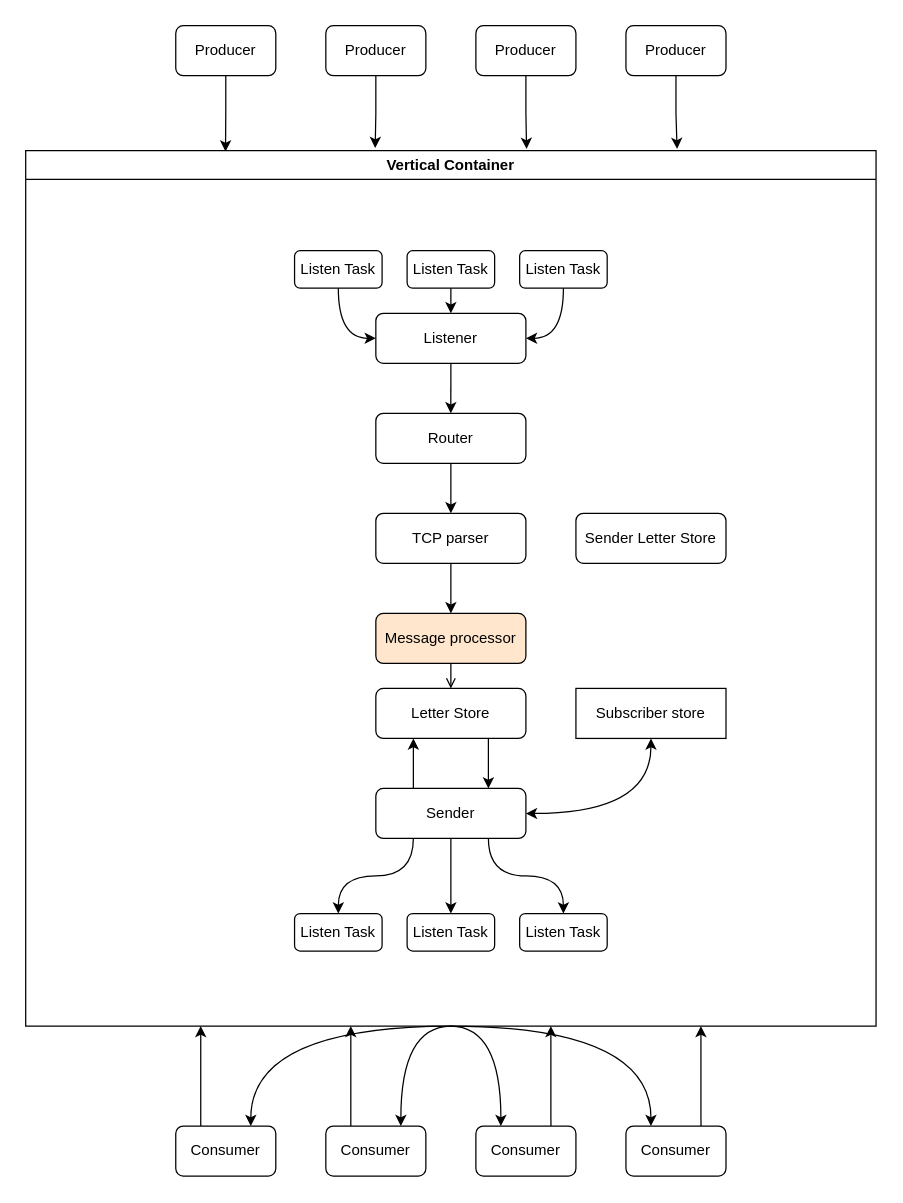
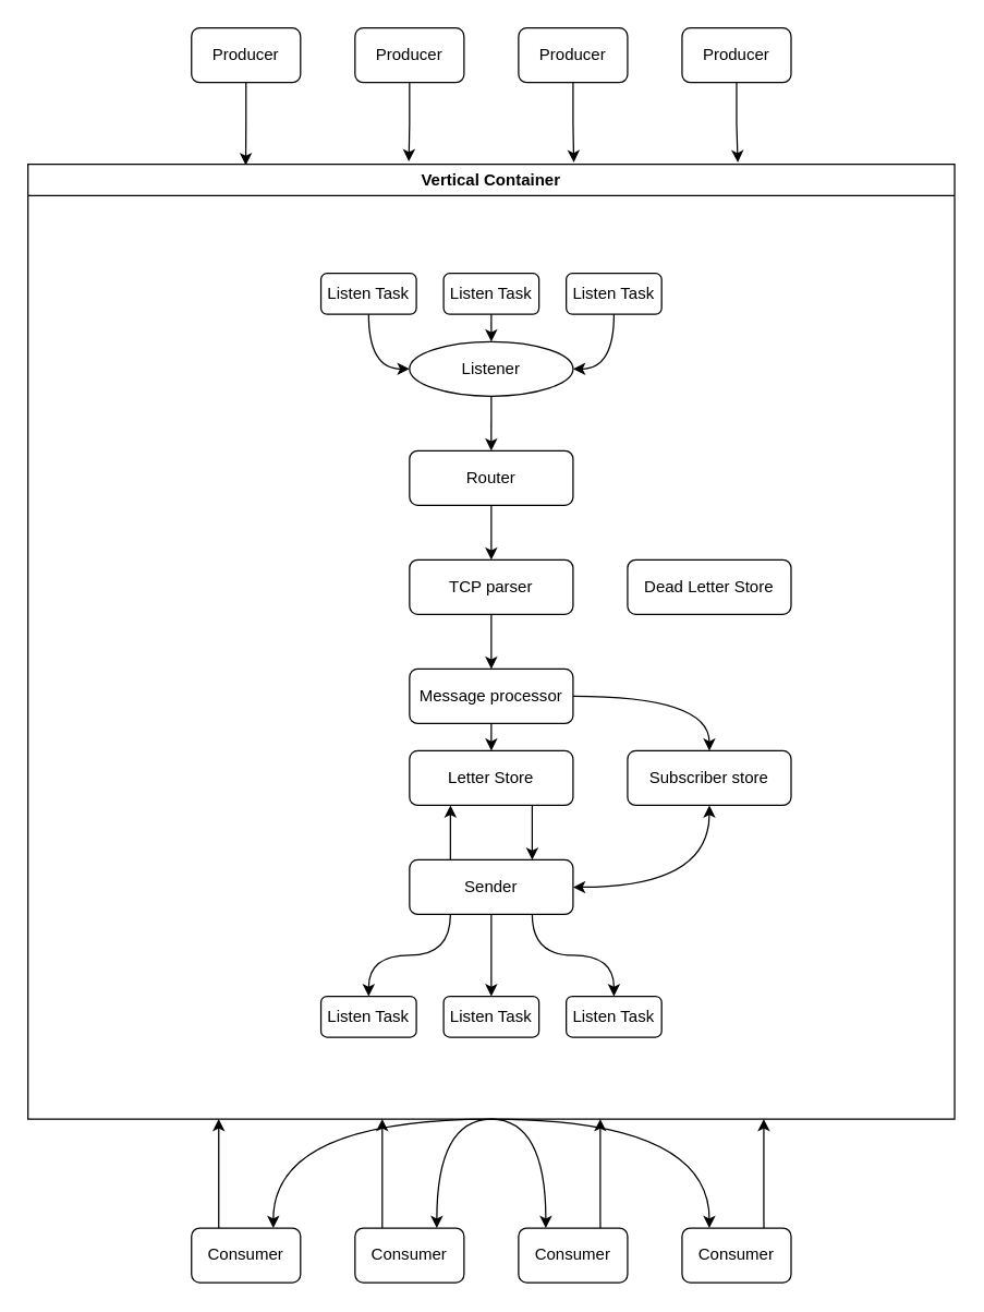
  <mxCell id="0" />
  <mxCell id="1" parent="0" />
  <mxCell id="2" style="edgeStyle=orthogonalEdgeStyle;rounded=0;orthogonalLoop=1;jettySize=auto;html=1;exitX=0.5;exitY=1;exitDx=0;exitDy=0;entryX=0.235;entryY=0.001;entryDx=0;entryDy=0;entryPerimeter=0;" parent="1" source="3" target="14" edge="1"><mxGeometry relative="1" as="geometry" /></mxCell>
  <mxCell id="3" value="Producer&lt;br&gt;" style="rounded=1;whiteSpace=wrap;html=1;" parent="1" vertex="1"><mxGeometry x="140" y="20" width="80" height="40" as="geometry" /></mxCell>
  <mxCell id="4" style="edgeStyle=orthogonalEdgeStyle;rounded=0;orthogonalLoop=1;jettySize=auto;html=1;exitX=0.5;exitY=1;exitDx=0;exitDy=0;entryX=0.589;entryY=-0.002;entryDx=0;entryDy=0;entryPerimeter=0;" parent="1" source="5" target="14" edge="1"><mxGeometry relative="1" as="geometry" /></mxCell>
  <mxCell id="5" value="Producer&lt;br&gt;" style="rounded=1;whiteSpace=wrap;html=1;" parent="1" vertex="1"><mxGeometry x="380" y="20" width="80" height="40" as="geometry" /></mxCell>
  <mxCell id="6" style="edgeStyle=orthogonalEdgeStyle;rounded=0;orthogonalLoop=1;jettySize=auto;html=1;exitX=0.5;exitY=1;exitDx=0;exitDy=0;entryX=0.411;entryY=-0.003;entryDx=0;entryDy=0;entryPerimeter=0;" parent="1" source="7" target="14" edge="1"><mxGeometry relative="1" as="geometry" /></mxCell>
  <mxCell id="7" value="Producer&lt;br&gt;" style="rounded=1;whiteSpace=wrap;html=1;" parent="1" vertex="1"><mxGeometry x="260" y="20" width="80" height="40" as="geometry" /></mxCell>
  <mxCell id="8" style="edgeStyle=orthogonalEdgeStyle;rounded=0;orthogonalLoop=1;jettySize=auto;html=1;exitX=0.5;exitY=1;exitDx=0;exitDy=0;entryX=0.766;entryY=-0.002;entryDx=0;entryDy=0;entryPerimeter=0;" parent="1" source="9" target="14" edge="1"><mxGeometry relative="1" as="geometry" /></mxCell>
  <mxCell id="9" value="Producer&lt;br&gt;" style="rounded=1;whiteSpace=wrap;html=1;" parent="1" vertex="1"><mxGeometry x="500" y="20" width="80" height="40" as="geometry" /></mxCell>
  <mxCell id="10" style="edgeStyle=orthogonalEdgeStyle;curved=1;rounded=0;orthogonalLoop=1;jettySize=auto;html=1;exitX=0.5;exitY=1;exitDx=0;exitDy=0;entryX=0.75;entryY=0;entryDx=0;entryDy=0;" parent="1" target="44" edge="1"><mxGeometry relative="1" as="geometry"><mxPoint x="360" y="820" as="sourcePoint" /></mxGeometry></mxCell>
  <mxCell id="11" style="edgeStyle=orthogonalEdgeStyle;curved=1;rounded=0;orthogonalLoop=1;jettySize=auto;html=1;exitX=0.5;exitY=1;exitDx=0;exitDy=0;entryX=0.75;entryY=0;entryDx=0;entryDy=0;" parent="1" target="48" edge="1"><mxGeometry relative="1" as="geometry"><mxPoint x="360" y="820" as="sourcePoint" /></mxGeometry></mxCell>
  <mxCell id="12" style="edgeStyle=orthogonalEdgeStyle;curved=1;rounded=0;orthogonalLoop=1;jettySize=auto;html=1;exitX=0.5;exitY=1;exitDx=0;exitDy=0;entryX=0.25;entryY=0;entryDx=0;entryDy=0;" parent="1" target="46" edge="1"><mxGeometry relative="1" as="geometry"><mxPoint x="360" y="820" as="sourcePoint" /></mxGeometry></mxCell>
  <mxCell id="13" style="edgeStyle=orthogonalEdgeStyle;curved=1;rounded=0;orthogonalLoop=1;jettySize=auto;html=1;exitX=0.5;exitY=1;exitDx=0;exitDy=0;entryX=0.25;entryY=0;entryDx=0;entryDy=0;" parent="1" target="50" edge="1"><mxGeometry relative="1" as="geometry"><mxPoint x="360" y="820" as="sourcePoint" /></mxGeometry></mxCell>
  <mxCell id="14" value="Vertical Container" style="swimlane;whiteSpace=wrap;html=1;" parent="1" vertex="1"><mxGeometry x="20" y="120" width="680" height="700" as="geometry" /></mxCell>
  <mxCell id="15" style="edgeStyle=orthogonalEdgeStyle;curved=1;rounded=0;orthogonalLoop=1;jettySize=auto;html=1;exitX=0.5;exitY=1;exitDx=0;exitDy=0;" parent="14" source="16" edge="1"><mxGeometry relative="1" as="geometry"><mxPoint x="339.957" y="210" as="targetPoint" /></mxGeometry></mxCell>
- <mxCell id="16" value="Listener" style="rounded=1;whiteSpace=wrap;html=1;" parent="14" vertex="1"><mxGeometry x="280" y="130" width="120" height="40" as="geometry" /></mxCell>
+ <mxCell id="16" value="Listener" style="ellipse;whiteSpace=wrap;html=1;" parent="14" vertex="1"><mxGeometry x="280" y="130" width="120" height="40" as="geometry" /></mxCell>
  <mxCell id="17" style="edgeStyle=orthogonalEdgeStyle;curved=1;rounded=0;orthogonalLoop=1;jettySize=auto;html=1;exitX=0.5;exitY=1;exitDx=0;exitDy=0;entryX=0.5;entryY=0;entryDx=0;entryDy=0;" parent="14" source="18" target="33" edge="1"><mxGeometry relative="1" as="geometry" /></mxCell>
  <mxCell id="18" value="Router" style="rounded=1;whiteSpace=wrap;html=1;" parent="14" vertex="1"><mxGeometry x="280" y="210" width="120" height="40" as="geometry" /></mxCell>
  <mxCell id="19" style="edgeStyle=orthogonalEdgeStyle;curved=1;rounded=0;orthogonalLoop=1;jettySize=auto;html=1;exitX=0.5;exitY=1;exitDx=0;exitDy=0;entryX=0.5;entryY=0;entryDx=0;entryDy=0;" parent="14" source="33" target="22" edge="1"><mxGeometry relative="1" as="geometry" /></mxCell>
- <mxCell id="20" style="edgeStyle=orthogonalEdgeStyle;curved=1;rounded=0;orthogonalLoop=1;jettySize=auto;html=1;exitX=0.5;exitY=1;exitDx=0;exitDy=0;entryX=0.5;entryY=0;entryDx=0;entryDy=0;endArrow=open;" parent="14" source="22" target="26" edge="1"><mxGeometry relative="1" as="geometry" /></mxCell>
- <mxCell id="22" value="Message processor" style="rounded=1;whiteSpace=wrap;html=1;fillColor=#ffe6cc;" parent="14" vertex="1"><mxGeometry x="280" y="370" width="120" height="40" as="geometry" /></mxCell>
+ <mxCell id="20" style="edgeStyle=orthogonalEdgeStyle;curved=1;rounded=0;orthogonalLoop=1;jettySize=auto;html=1;exitX=0.5;exitY=1;exitDx=0;exitDy=0;entryX=0.5;entryY=0;entryDx=0;entryDy=0;" parent="14" source="22" target="26" edge="1"><mxGeometry relative="1" as="geometry" /></mxCell>
+ <mxCell id="21" style="edgeStyle=orthogonalEdgeStyle;curved=1;rounded=0;orthogonalLoop=1;jettySize=auto;html=1;exitX=1;exitY=0.5;exitDx=0;exitDy=0;entryX=0.5;entryY=0;entryDx=0;entryDy=0;" parent="14" source="22" target="24" edge="1"><mxGeometry relative="1" as="geometry" /></mxCell>
+ <mxCell id="22" value="Message processor" style="rounded=1;whiteSpace=wrap;html=1;" parent="14" vertex="1"><mxGeometry x="280" y="370" width="120" height="40" as="geometry" /></mxCell>
  <mxCell id="23" style="edgeStyle=orthogonalEdgeStyle;curved=1;rounded=0;orthogonalLoop=1;jettySize=auto;html=1;exitX=0.5;exitY=1;exitDx=0;exitDy=0;entryX=1;entryY=0.5;entryDx=0;entryDy=0;startArrow=classic;startFill=1;" parent="14" source="24" target="31" edge="1"><mxGeometry relative="1" as="geometry" /></mxCell>
- <mxCell id="24" value="Subscriber store" style="whiteSpace=wrap;html=1;rounded=0;" parent="14" vertex="1"><mxGeometry x="440" y="430" width="120" height="40" as="geometry" /></mxCell>
+ <mxCell id="24" value="Subscriber store" style="rounded=1;whiteSpace=wrap;html=1;" parent="14" vertex="1"><mxGeometry x="440" y="430" width="120" height="40" as="geometry" /></mxCell>
  <mxCell id="25" style="edgeStyle=orthogonalEdgeStyle;curved=1;rounded=0;orthogonalLoop=1;jettySize=auto;html=1;exitX=0.75;exitY=1;exitDx=0;exitDy=0;entryX=0.75;entryY=0;entryDx=0;entryDy=0;" parent="14" source="26" target="31" edge="1"><mxGeometry relative="1" as="geometry" /></mxCell>
  <mxCell id="26" value="Letter Store" style="rounded=1;whiteSpace=wrap;html=1;" parent="14" vertex="1"><mxGeometry x="280" y="430" width="120" height="40" as="geometry" /></mxCell>
  <mxCell id="27" style="edgeStyle=orthogonalEdgeStyle;curved=1;rounded=0;orthogonalLoop=1;jettySize=auto;html=1;exitX=0.25;exitY=0;exitDx=0;exitDy=0;entryX=0.25;entryY=1;entryDx=0;entryDy=0;" parent="14" source="31" target="26" edge="1"><mxGeometry relative="1" as="geometry" /></mxCell>
  <mxCell id="28" style="edgeStyle=orthogonalEdgeStyle;curved=1;rounded=0;orthogonalLoop=1;jettySize=auto;html=1;exitX=0.25;exitY=1;exitDx=0;exitDy=0;entryX=0.5;entryY=0;entryDx=0;entryDy=0;" edge="1" parent="14" source="31" target="37"><mxGeometry relative="1" as="geometry" /></mxCell>
  <mxCell id="29" style="edgeStyle=orthogonalEdgeStyle;curved=1;rounded=0;orthogonalLoop=1;jettySize=auto;html=1;exitX=0.5;exitY=1;exitDx=0;exitDy=0;entryX=0.5;entryY=0;entryDx=0;entryDy=0;" edge="1" parent="14" source="31" target="38"><mxGeometry relative="1" as="geometry" /></mxCell>
  <mxCell id="30" style="edgeStyle=orthogonalEdgeStyle;curved=1;rounded=0;orthogonalLoop=1;jettySize=auto;html=1;exitX=0.75;exitY=1;exitDx=0;exitDy=0;entryX=0.5;entryY=0;entryDx=0;entryDy=0;" edge="1" parent="14" source="31" target="39"><mxGeometry relative="1" as="geometry" /></mxCell>
  <mxCell id="31" value="Sender" style="rounded=1;whiteSpace=wrap;html=1;" parent="14" vertex="1"><mxGeometry x="280" y="510" width="120" height="40" as="geometry" /></mxCell>
- <mxCell id="32" value="Sender Letter Store" style="rounded=1;whiteSpace=wrap;html=1;" parent="14" vertex="1"><mxGeometry x="440" y="290" width="120" height="40" as="geometry" /></mxCell>
+ <mxCell id="32" value="Dead Letter Store" style="rounded=1;whiteSpace=wrap;html=1;" parent="14" vertex="1"><mxGeometry x="440" y="290" width="120" height="40" as="geometry" /></mxCell>
  <mxCell id="33" value="TCP parser" style="rounded=1;whiteSpace=wrap;html=1;" parent="14" vertex="1"><mxGeometry x="280" y="290" width="120" height="40" as="geometry" /></mxCell>
  <mxCell id="34" value="Listen Task" style="rounded=1;whiteSpace=wrap;html=1;" vertex="1" parent="14"><mxGeometry x="215" y="80" width="70" height="30" as="geometry" /></mxCell>
  <mxCell id="35" value="Listen Task" style="rounded=1;whiteSpace=wrap;html=1;" vertex="1" parent="14"><mxGeometry x="305" y="80" width="70" height="30" as="geometry" /></mxCell>
  <mxCell id="36" value="Listen Task" style="rounded=1;whiteSpace=wrap;html=1;" vertex="1" parent="14"><mxGeometry x="395" y="80" width="70" height="30" as="geometry" /></mxCell>
  <mxCell id="37" value="Listen Task" style="rounded=1;whiteSpace=wrap;html=1;" vertex="1" parent="14"><mxGeometry x="215" y="610" width="70" height="30" as="geometry" /></mxCell>
  <mxCell id="38" value="Listen Task" style="rounded=1;whiteSpace=wrap;html=1;" vertex="1" parent="14"><mxGeometry x="305" y="610" width="70" height="30" as="geometry" /></mxCell>
  <mxCell id="39" value="Listen Task" style="rounded=1;whiteSpace=wrap;html=1;" vertex="1" parent="14"><mxGeometry x="395" y="610" width="70" height="30" as="geometry" /></mxCell>
  <mxCell id="40" style="edgeStyle=orthogonalEdgeStyle;curved=1;rounded=0;orthogonalLoop=1;jettySize=auto;html=1;exitX=0.5;exitY=1;exitDx=0;exitDy=0;entryX=0;entryY=0.5;entryDx=0;entryDy=0;" edge="1" parent="14" source="34" target="16"><mxGeometry relative="1" as="geometry" /></mxCell>
  <mxCell id="41" style="edgeStyle=orthogonalEdgeStyle;curved=1;rounded=0;orthogonalLoop=1;jettySize=auto;html=1;exitX=0.5;exitY=1;exitDx=0;exitDy=0;entryX=0.5;entryY=0;entryDx=0;entryDy=0;" edge="1" parent="14" source="35" target="16"><mxGeometry relative="1" as="geometry" /></mxCell>
  <mxCell id="42" style="edgeStyle=orthogonalEdgeStyle;curved=1;rounded=0;orthogonalLoop=1;jettySize=auto;html=1;exitX=0.5;exitY=1;exitDx=0;exitDy=0;entryX=1;entryY=0.5;entryDx=0;entryDy=0;" edge="1" parent="14" source="36" target="16"><mxGeometry relative="1" as="geometry" /></mxCell>
  <mxCell id="43" style="edgeStyle=orthogonalEdgeStyle;curved=1;rounded=0;orthogonalLoop=1;jettySize=auto;html=1;exitX=0.25;exitY=0;exitDx=0;exitDy=0;" parent="1" source="44" edge="1"><mxGeometry relative="1" as="geometry"><mxPoint x="159.957" y="820" as="targetPoint" /></mxGeometry></mxCell>
  <mxCell id="44" value="Consumer" style="rounded=1;whiteSpace=wrap;html=1;" parent="1" vertex="1"><mxGeometry x="140" y="900" width="80" height="40" as="geometry" /></mxCell>
  <mxCell id="45" style="edgeStyle=orthogonalEdgeStyle;curved=1;rounded=0;orthogonalLoop=1;jettySize=auto;html=1;exitX=0.75;exitY=0;exitDx=0;exitDy=0;" parent="1" source="46" edge="1"><mxGeometry relative="1" as="geometry"><mxPoint x="439.957" y="820" as="targetPoint" /></mxGeometry></mxCell>
  <mxCell id="46" value="Consumer" style="rounded=1;whiteSpace=wrap;html=1;" parent="1" vertex="1"><mxGeometry x="380" y="900" width="80" height="40" as="geometry" /></mxCell>
  <mxCell id="47" style="edgeStyle=orthogonalEdgeStyle;curved=1;rounded=0;orthogonalLoop=1;jettySize=auto;html=1;exitX=0.25;exitY=0;exitDx=0;exitDy=0;" parent="1" source="48" edge="1"><mxGeometry relative="1" as="geometry"><mxPoint x="279.957" y="820" as="targetPoint" /></mxGeometry></mxCell>
  <mxCell id="48" value="Consumer" style="rounded=1;whiteSpace=wrap;html=1;" parent="1" vertex="1"><mxGeometry x="260" y="900" width="80" height="40" as="geometry" /></mxCell>
  <mxCell id="49" style="edgeStyle=orthogonalEdgeStyle;curved=1;rounded=0;orthogonalLoop=1;jettySize=auto;html=1;exitX=0.75;exitY=0;exitDx=0;exitDy=0;" parent="1" source="50" edge="1"><mxGeometry relative="1" as="geometry"><mxPoint x="559.957" y="820" as="targetPoint" /></mxGeometry></mxCell>
  <mxCell id="50" value="Consumer" style="rounded=1;whiteSpace=wrap;html=1;" parent="1" vertex="1"><mxGeometry x="500" y="900" width="80" height="40" as="geometry" /></mxCell>
